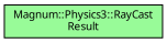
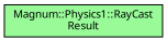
  digraph {
    rankdir=LR
    fontname="Noto Sans"
-   n1 [color=black fillcolor=palegreen fontname="Noto Sans" fontsize=10 height=0.2 label="Magnum::Physics3::RayCast\lResult" shape=record style=filled width=0.4]
+   n1 [color=black fillcolor=palegreen fontname="Noto Sans" fontsize=10 height=0.2 label="Magnum::Physics1::RayCast\lResult" shape=record style=filled width=0.4]
  }
